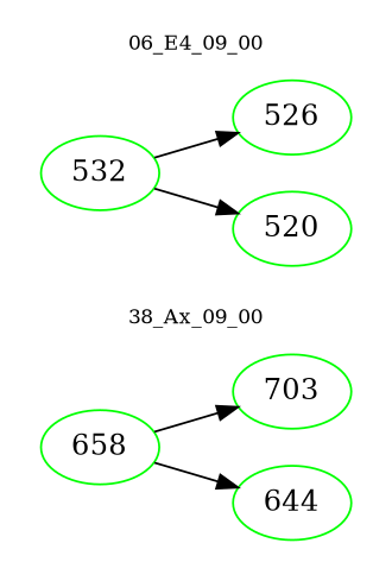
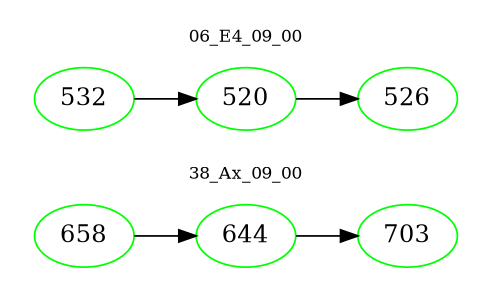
  digraph {
    rankdir=LR
    node [color=green]
    edge [color=black]
    n1 [label=658]
    n2 [label=644]
    n3 [label=703]
    n4 [label=532]
    n5 [label=520]
    n6 [label=526]
    subgraph cluster_1 {
      color=white
      fontsize=10
      label="38_Ax_09_00"
      n1
      n2
      n3
    }
    subgraph cluster_2 {
      color=white
      fontsize=10
      label="06_E4_09_00"
      n4
      n5
      n6
    }
    n1 -> n2
-   n1 -> n3
+   n2 -> n3
    n4 -> n5
-   n4 -> n6
+   n5 -> n6
  }
